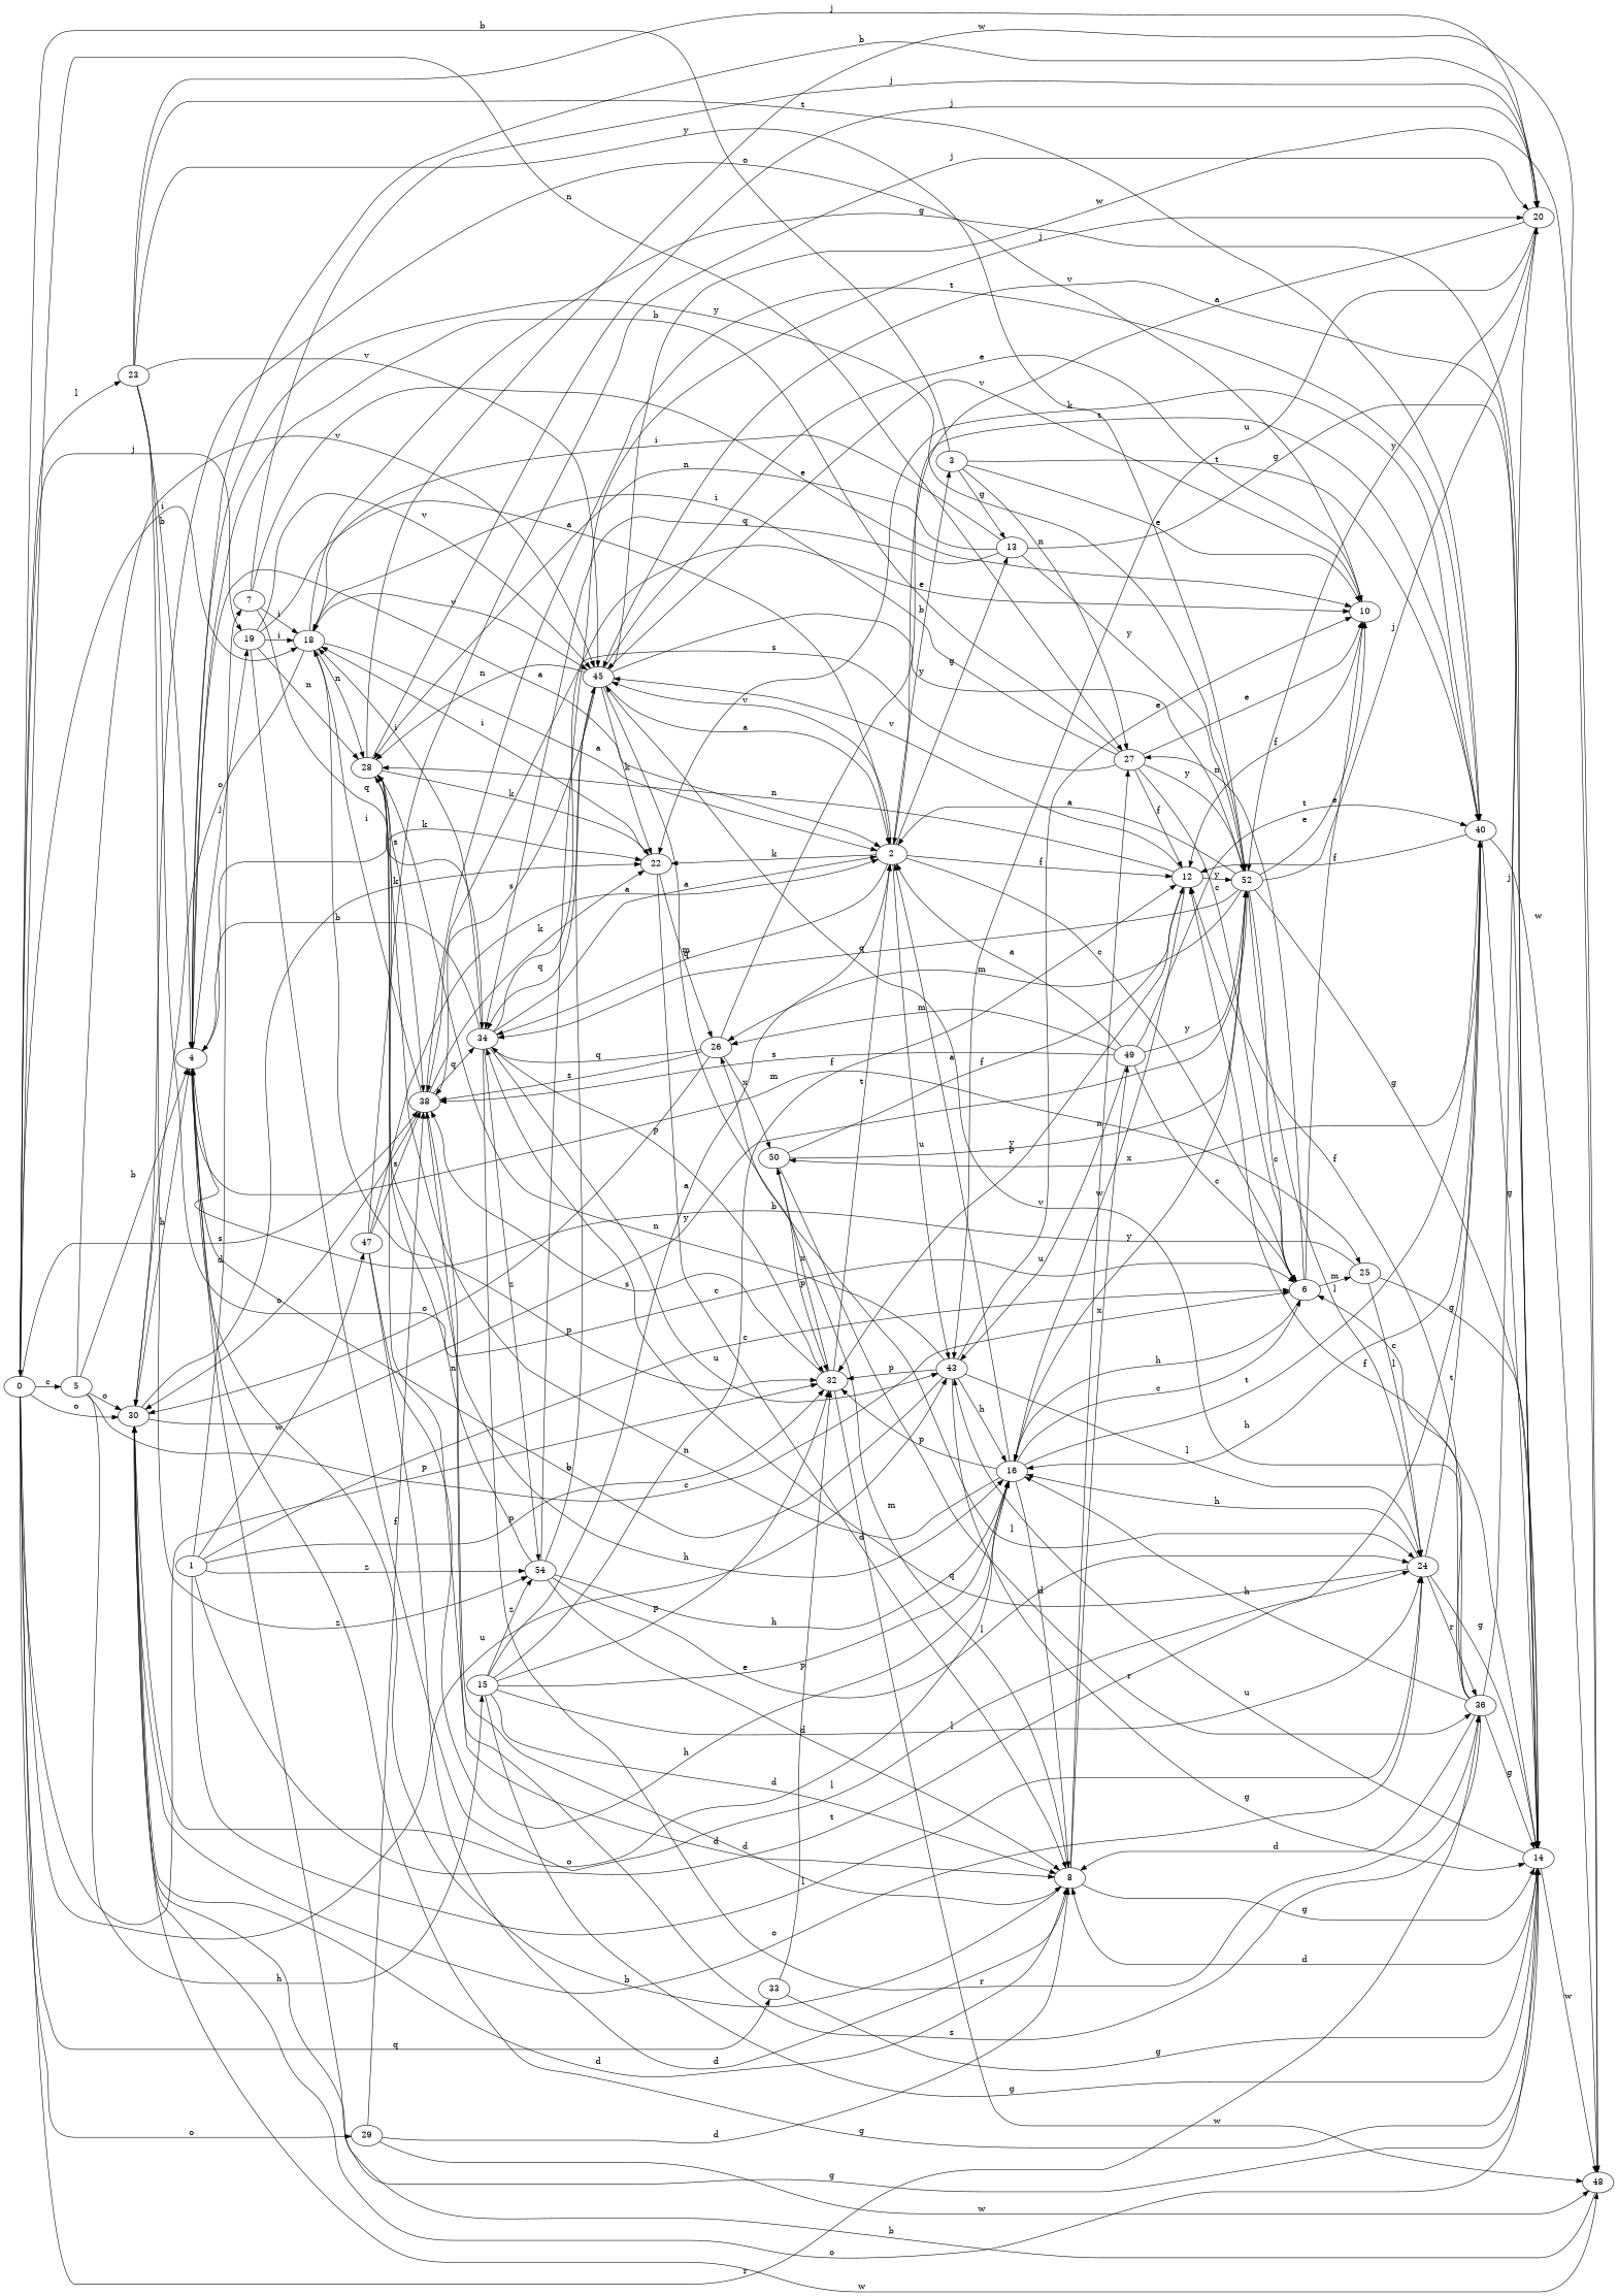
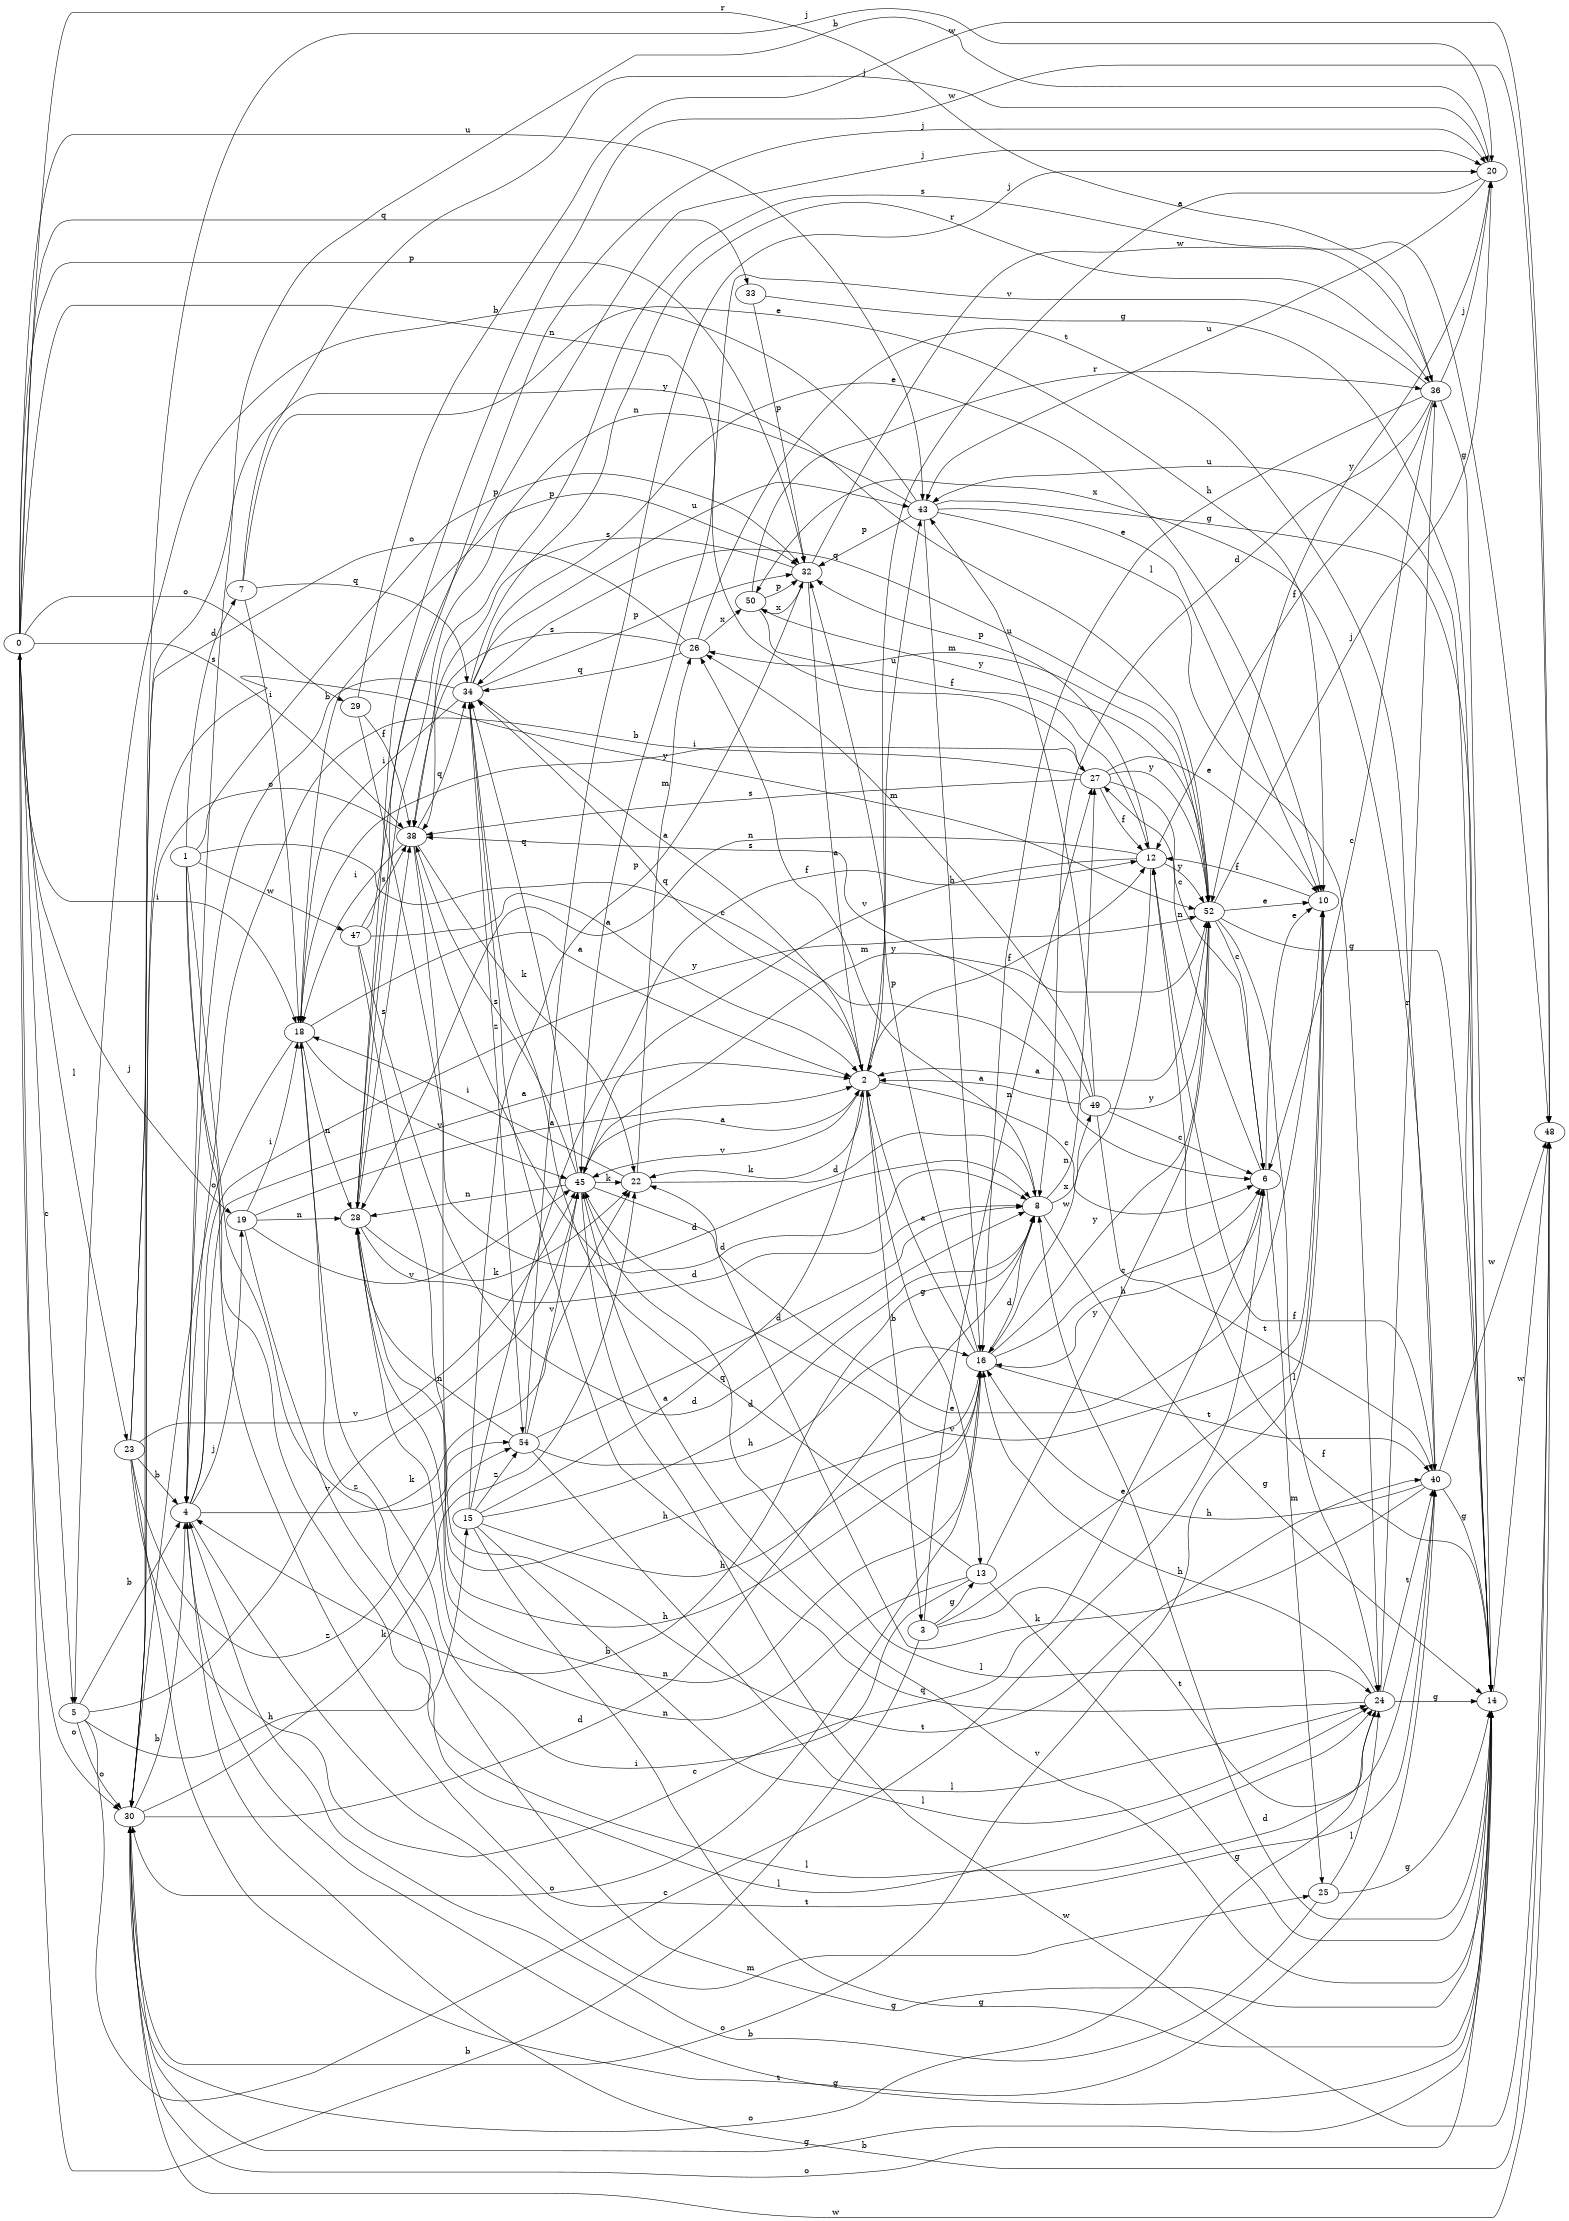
  strict digraph {
    rankdir=LR
    0
    5
    18
    19
    23
    27
    29
    30
    32
    33
    36
    38
    43
    3
    40
    13
    10
    6
    45
    4
    15
    2
    14
    28
    24
    54
    52
    20
    12
    8
    48
    22
    50
    16
    34
    1
    7
    47
    25
    26
    49
    0 -> 5 [label=c]
    0 -> 18 [label=i]
    0 -> 19 [label=j]
    0 -> 23 [label=l]
    0 -> 27 [label=n]
    0 -> 29 [label=o]
    0 -> 30 [label=o]
    0 -> 32 [label=p]
    0 -> 33 [label=q]
    0 -> 36 [label=r]
    0 -> 38 [label=s]
    0 -> 43 [label=u]
    5 -> 30 [label=o]
    5 -> 6 [label=c]
    5 -> 45 [label=v]
    5 -> 4 [label=b]
    5 -> 15 [label=h]
    18 -> 30 [label=o]
    18 -> 32 [label=p]
    18 -> 45 [label=v]
    18 -> 2 [label=a]
    18 -> 14 [label=g]
    18 -> 28 [label=n]
    19 -> 18 [label=i]
    19 -> 45 [label=v]
    19 -> 2 [label=a]
    19 -> 28 [label=n]
    19 -> 24 [label=l]
    23 -> 40 [label=t]
    23 -> 6 [label=c]
    23 -> 45 [label=v]
    23 -> 4 [label=b]
    23 -> 54 [label=z]
    23 -> 52 [label=y]
    23 -> 20 [label=j]
    27 -> 18 [label=i]
    27 -> 38 [label=s]
    27 -> 10 [label=e]
    27 -> 6 [label=c]
    27 -> 4 [label=b]
    27 -> 52 [label=y]
    27 -> 12 [label=f]
    29 -> 38 [label=f]
    29 -> 8 [label=d]
    29 -> 48 [label=w]
    30 -> 4 [label=b]
    30 -> 14 [label=g]
    30 -> 52 [label=y]
    30 -> 8 [label=d]
    30 -> 48 [label=w]
    30 -> 22 [label=k]
    32 -> 38 [label=s]
-   32 -> 2 [label=t]
+   32 -> 2 [label=a]
    32 -> 48 [label=w]
    32 -> 50 [label=x]
    33 -> 32 [label=p]
    33 -> 14 [label=g]
    36 -> 38 [label=s]
    36 -> 6 [label=c]
    36 -> 45 [label=v]
    36 -> 14 [label=g]
    36 -> 20 [label=j]
    36 -> 12 [label=f]
    36 -> 8 [label=d]
    36 -> 16 [label=h]
    38 -> 18 [label=i]
    38 -> 30 [label=o]
    38 -> 40 [label=t]
    38 -> 8 [label=d]
    38 -> 22 [label=k]
    38 -> 34 [label=q]
    43 -> 32 [label=p]
    43 -> 10 [label=e]
-   43 -> 4 [label=b]
+   43 -> 5 [label=b]
    43 -> 14 [label=g]
    43 -> 28 [label=n]
    43 -> 24 [label=l]
    43 -> 16 [label=h]
    3 -> 0 [label=b]
    3 -> 27 [label=n]
    3 -> 40 [label=t]
    3 -> 13 [label=g]
    3 -> 10 [label=e]
    40 -> 14 [label=g]
    40 -> 12 [label=f]
    40 -> 48 [label=w]
    40 -> 22 [label=k]
    40 -> 50 [label=x]
    40 -> 16 [label=h]
    13 -> 18 [label=i]
    13 -> 14 [label=g]
    13 -> 28 [label=n]
    13 -> 52 [label=y]
    13 -> 34 [label=q]
    10 -> 30 [label=o]
    10 -> 45 [label=v]
    10 -> 12 [label=f]
    6 -> 27 [label=n]
    6 -> 10 [label=e]
    6 -> 16 [label=h]
    6 -> 25 [label=m]
    45 -> 38 [label=s]
    45 -> 10 [label=e]
    45 -> 2 [label=a]
    45 -> 28 [label=n]
    45 -> 24 [label=l]
    45 -> 52 [label=y]
    45 -> 48 [label=w]
    45 -> 22 [label=k]
    45 -> 34 [label=q]
    4 -> 19 [label=j]
    4 -> 2 [label=a]
    4 -> 14 [label=g]
    4 -> 52 [label=y]
    4 -> 22 [label=k]
    4 -> 25 [label=m]
    15 -> 32 [label=p]
    15 -> 2 [label=a]
    15 -> 14 [label=g]
    15 -> 24 [label=l]
    15 -> 54 [label=z]
    15 -> 12 [label=f]
    15 -> 8 [label=d]
-   15 -> 16 [label=e]
+   15 -> 16 [label=h]
    2 -> 43 [label=u]
    2 -> 3 [label=b]
    2 -> 13 [label=g]
    2 -> 6 [label=c]
    2 -> 45 [label=v]
    2 -> 12 [label=f]
    2 -> 22 [label=k]
    2 -> 34 [label=q]
    14 -> 30 [label=o]
    14 -> 43 [label=u]
    14 -> 45 [label=v]
    14 -> 12 [label=f]
    14 -> 8 [label=d]
    14 -> 48 [label=w]
    28 -> 38 [label=s]
    28 -> 20 [label=j]
    28 -> 8 [label=d]
    28 -> 48 [label=w]
    28 -> 22 [label=k]
    28 -> 16 [label=h]
    24 -> 30 [label=o]
    24 -> 36 [label=r]
    24 -> 40 [label=t]
    24 -> 14 [label=g]
    24 -> 16 [label=h]
    24 -> 34 [label=q]
    54 -> 45 [label=v]
    54 -> 28 [label=n]
    54 -> 24 [label=l]
    54 -> 20 [label=j]
    54 -> 8 [label=d]
    54 -> 16 [label=h]
    52 -> 10 [label=e]
    52 -> 6 [label=c]
    52 -> 2 [label=a]
    52 -> 14 [label=g]
    52 -> 24 [label=l]
    52 -> 20 [label=j]
    52 -> 34 [label=q]
    52 -> 26 [label=m]
    20 -> 43 [label=u]
    20 -> 4 [label=b]
    20 -> 2 [label=a]
    20 -> 52 [label=y]
    12 -> 32 [label=p]
    12 -> 45 [label=v]
    12 -> 28 [label=n]
    12 -> 52 [label=y]
    12 -> 16 [label=w]
    8 -> 27 [label=n]
    8 -> 4 [label=b]
    8 -> 14 [label=g]
    8 -> 26 [label=m]
    8 -> 49 [label=x]
    48 -> 4 [label=b]
    22 -> 18 [label=i]
    22 -> 8 [label=d]
    22 -> 26 [label=m]
    50 -> 32 [label=p]
    50 -> 36 [label=r]
    50 -> 52 [label=y]
    50 -> 12 [label=f]
    16 -> 30 [label=o]
    16 -> 32 [label=p]
    16 -> 40 [label=t]
    16 -> 6 [label=c]
    16 -> 2 [label=a]
    16 -> 28 [label=n]
    16 -> 52 [label=y]
    16 -> 8 [label=d]
    34 -> 18 [label=i]
    34 -> 32 [label=p]
    34 -> 36 [label=r]
    34 -> 43 [label=u]
    34 -> 10 [label=e]
    34 -> 4 [label=b]
    34 -> 2 [label=a]
    34 -> 54 [label=z]
    1 -> 32 [label=p]
    1 -> 40 [label=t]
    1 -> 6 [label=c]
    1 -> 24 [label=l]
    1 -> 54 [label=z]
    1 -> 7 [label=d]
    1 -> 47 [label=w]
    7 -> 18 [label=i]
    7 -> 10 [label=e]
    7 -> 20 [label=j]
    7 -> 34 [label=q]
    47 -> 38 [label=s]
    47 -> 2 [label=a]
    47 -> 20 [label=j]
    47 -> 8 [label=d]
    47 -> 16 [label=h]
    25 -> 4 [label=b]
    25 -> 14 [label=g]
    25 -> 24 [label=l]
    26 -> 30 [label=o]
    26 -> 38 [label=s]
    26 -> 40 [label=t]
    26 -> 50 [label=x]
    26 -> 34 [label=q]
    49 -> 38 [label=s]
    49 -> 43 [label=u]
    49 -> 40 [label=t]
    49 -> 6 [label=c]
    49 -> 2 [label=a]
    49 -> 52 [label=y]
    49 -> 26 [label=m]
  }
